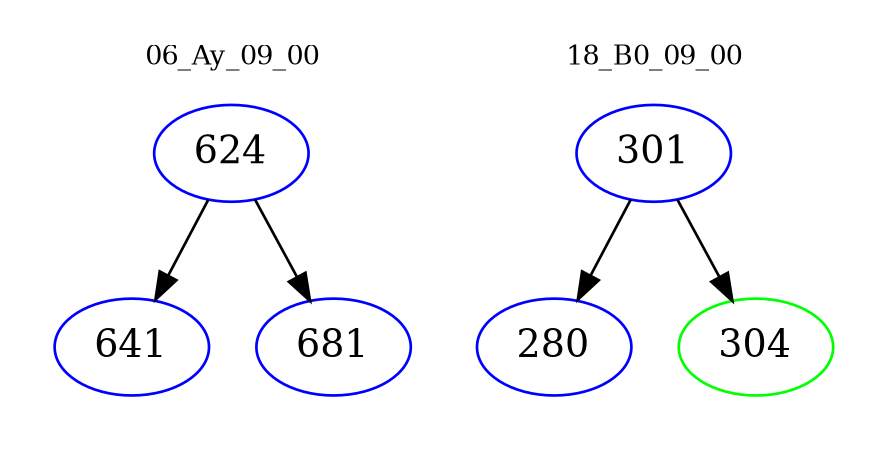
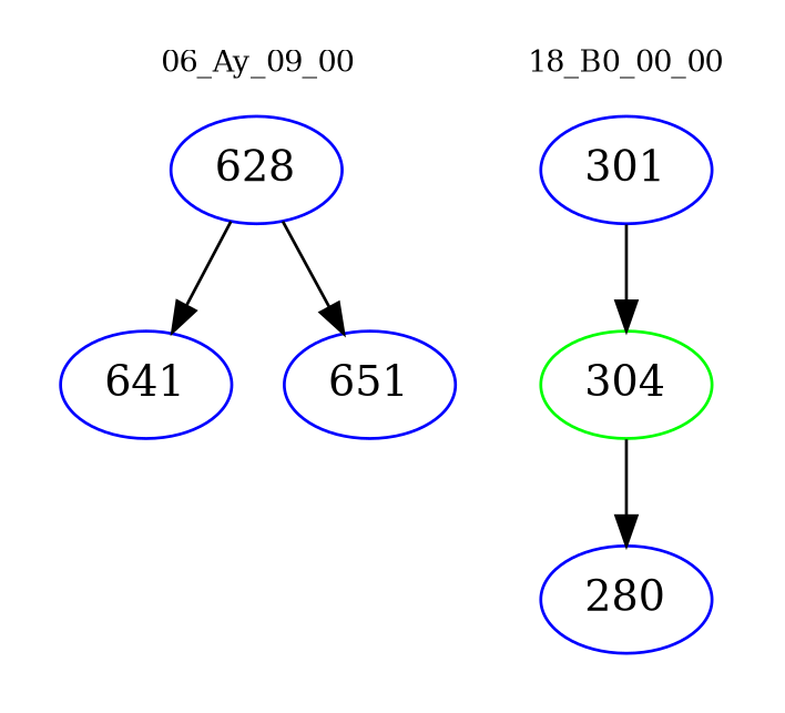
  digraph {
    node [color=blue]
    edge [color=black]
-   n1 [label=624]
+   n1 [label=628]
    n2 [label=641]
-   n3 [label=681]
+   n3 [label=651]
    n4 [label=301]
    n5 [label=280]
    n6 [color=green label=304]
    subgraph cluster_1 {
      color=white
      fontsize=10
      label="06_Ay_09_00"
      n1
      n2
      n3
    }
    subgraph cluster_2 {
      color=white
      fontsize=10
-     label="18_B0_09_00"
+     label="18_B0_00_00"
      n4
      n5
      n6
    }
    n1 -> n2
    n1 -> n3
-   n4 -> n5
+   n6 -> n5
    n4 -> n6
  }
